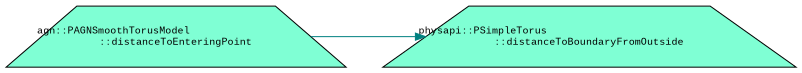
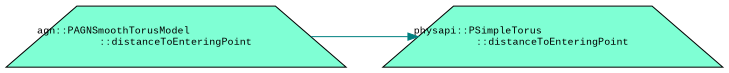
  digraph {
    rankdir=RL
    fontname="Liberation Mono"
    node [color=black fillcolor=aquamarine fontname="Liberation Mono" fontsize=10 shape=trapezium style=filled]
-   n1 [fontcolor=black height=0.2 label="physapi::PSimpleTorus\l::distanceToBoundaryFromOutside" width=0.4]
+   n1 [fontcolor=black height=0.2 label="physapi::PSimpleTorus\l::distanceToEnteringPoint" width=0.4]
    n2 [height=0.2 label="agn::PAGNSmoothTorusModel\l::distanceToEnteringPoint" width=0.4]
    n1 -> n2 [color=teal dir=back fontname="Liberation Mono" fontsize=10 labelfontname=Helvetica labelfontsize=10 style=solid]
  }
